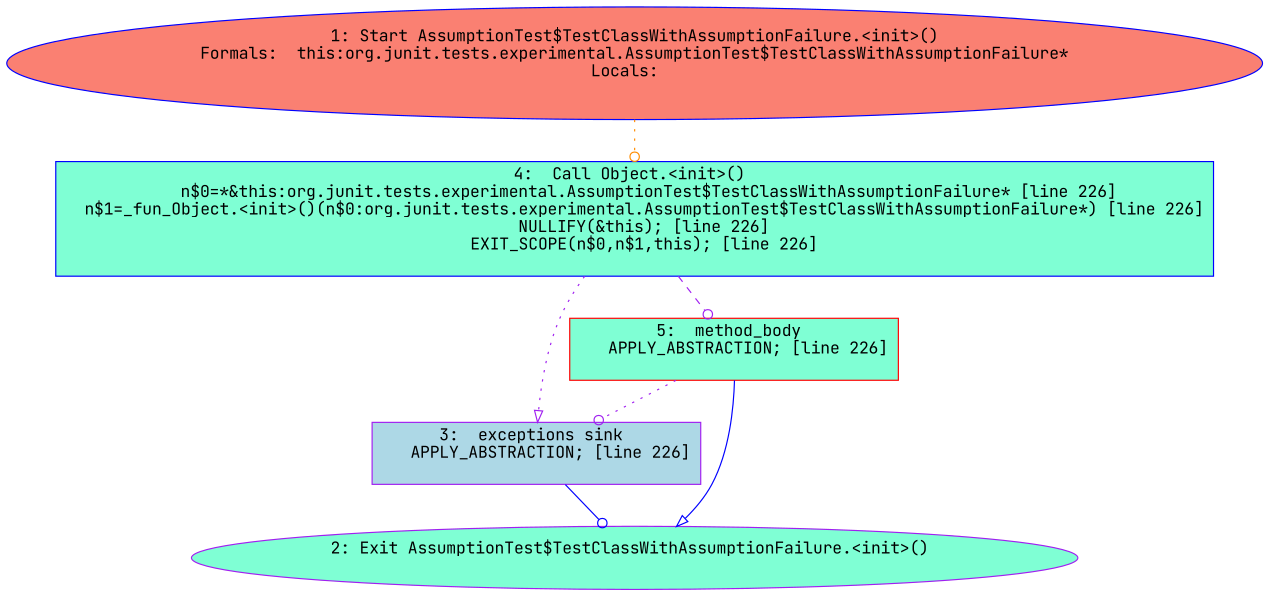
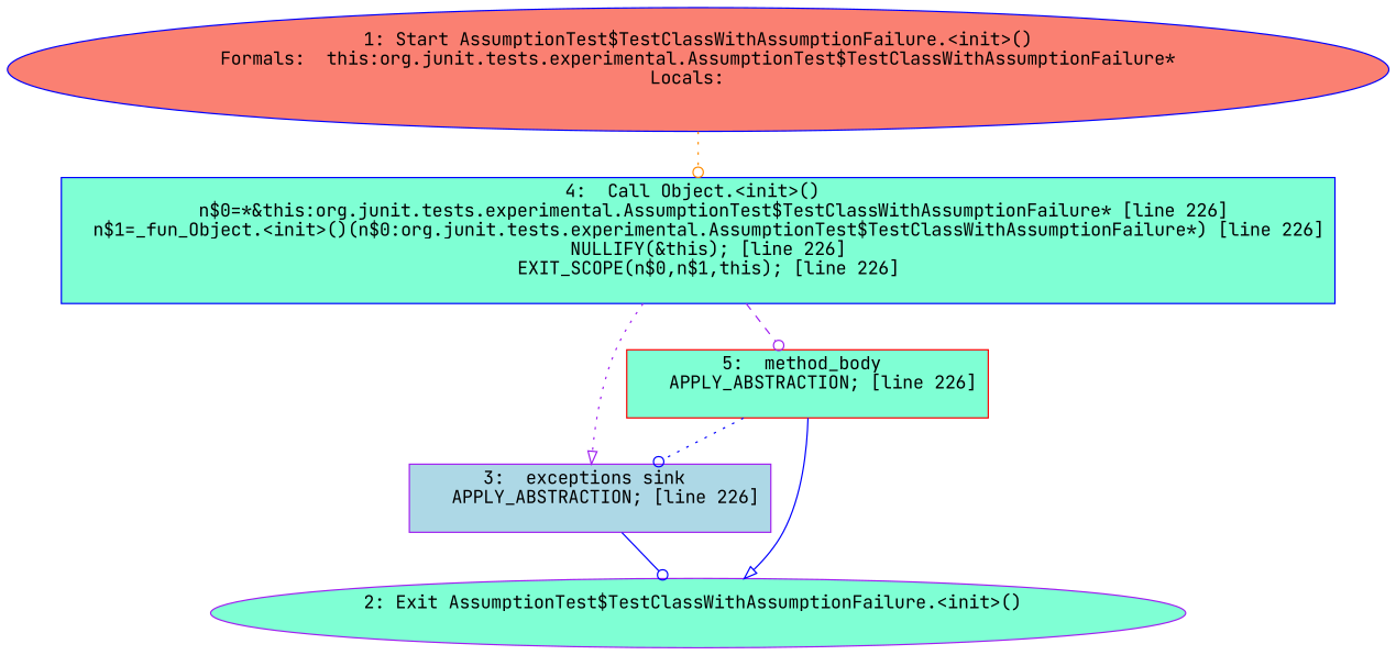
  digraph {
    fontname="JetBrains Mono"
    node [color=blue style=filled fillcolor=aquamarine fontname="JetBrains Mono" shape=box]
    edge [color=purple style=dotted arrowhead=odot fontname="JetBrains Mono"]
    n1 [label="1: Start AssumptionTest$TestClassWithAssumptionFailure.<init>()\nFormals:  this:org.junit.tests.experimental.AssumptionTest$TestClassWithAssumptionFailure*\nLocals:  \n  " fillcolor=salmon shape=""]
    n2 [label="4:  Call Object.<init>() \n   n$0=*&this:org.junit.tests.experimental.AssumptionTest$TestClassWithAssumptionFailure* [line 226]\n  n$1=_fun_Object.<init>()(n$0:org.junit.tests.experimental.AssumptionTest$TestClassWithAssumptionFailure*) [line 226]\n  NULLIFY(&this); [line 226]\n  EXIT_SCOPE(n$0,n$1,this); [line 226]\n "]
    n3 [label="3:  exceptions sink \n   APPLY_ABSTRACTION; [line 226]\n " fillcolor=lightblue color=purple]
    n4 [label="5:  method_body \n   APPLY_ABSTRACTION; [line 226]\n " color=red]
    n5 [color=purple label="2: Exit AssumptionTest$TestClassWithAssumptionFailure.<init>() \n  " shape=""]
    n1 -> n2 [color=darkorange]
    n2 -> n3 [arrowhead=onormal]
    n2 -> n4 [style=dashed]
    n3 -> n5 [color=blue style=solid]
-   n4 -> n3
+   n4 -> n3 [color=blue]
    n4 -> n5 [color=blue style=solid arrowhead=onormal]
  }
